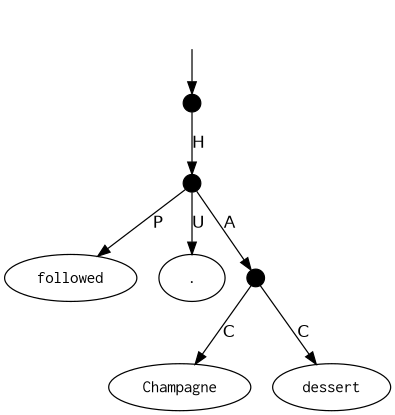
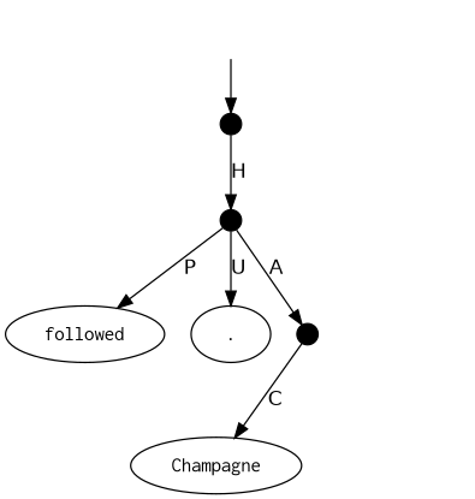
  digraph {
    fontname="DejaVu Sans"
    node [fontname="DejaVu Sans"]
    edge [fontname="DejaVu Sans"]
    top [style=invis]
    6 [shape=point width=0.2]
    7 [shape=point width=0.2]
    n4 [label=<<table align="center" border="0" cellspacing="0"><tr><td colspan="2"><font face="Courier">followed</font></td></tr></table>>]
    n5 [label=<<table align="center" border="0" cellspacing="0"><tr><td colspan="2"><font face="Courier">.</font></td></tr></table>>]
    5 [shape=point width=0.2]
    n7 [label=<<table align="center" border="0" cellspacing="0"><tr><td colspan="2"><font face="Courier">Champagne</font></td></tr></table>>]
-   n8 [label=<<table align="center" border="0" cellspacing="0"><tr><td colspan="2"><font face="Courier">dessert</font></td></tr></table>>]
    top -> 6
    6 -> 7 [label=H]
    7 -> n4 [label=P]
    7 -> n5 [label=U]
    7 -> 5 [label=A]
    5 -> n7 [label=C]
-   5 -> n8 [label=C]
  }
